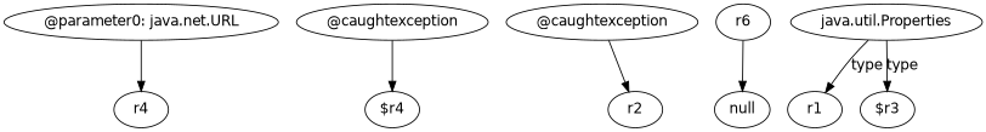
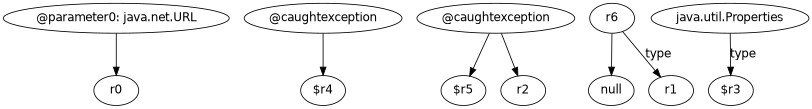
  digraph {
    fontname="DejaVu Sans"
    node [fontname="DejaVu Sans"]
    edge [fontname="DejaVu Sans"]
    n1 [label="@parameter0: java.net.URL"]
-   n2 [label=r4]
+   n2 [label=r0]
    n3 [label="@caughtexception"]
    n4 [label="$r4"]
+   n5 [label="$r5"]
    n6 [label=r2]
    n7 [label=null]
    n8 [label=r6]
    n9 [label="$r3"]
    n10 [label=r1]
    n11 [label="@caughtexception"]
    n12 [label="java.util.Properties"]
    n1 -> n2
    n3 -> n4
    n8 -> n7
+   n11 -> n5
    n11 -> n6
    n12 -> n9 [label=type]
-   n12 -> n10 [label=type]
+   n8 -> n10 [label=type]
  }
